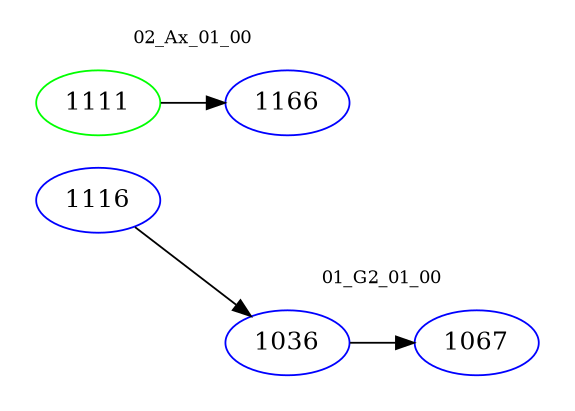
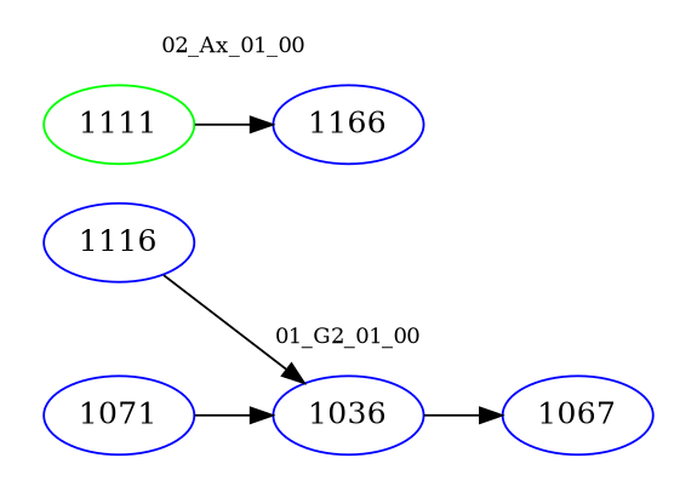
  digraph {
    rankdir=LR
    node [color=blue]
    edge [color=black]
    n1 [label=1116]
    n2 [color=green label=1111]
    n3 [label=1166]
+   n4 [label=1071]
    n5 [label=1036]
    n6 [label=1067]
    subgraph cluster_1 {
      color=white
      fontsize=10
      label="02_Ax_01_00"
      n1
      n2
      n3
    }
    subgraph cluster_2 {
      color=white
      fontsize=10
      label="01_G2_01_00"
+     n4
      n5
      n6
    }
    n1 -> n5
    n2 -> n3
+   n4 -> n5
    n5 -> n6
  }
